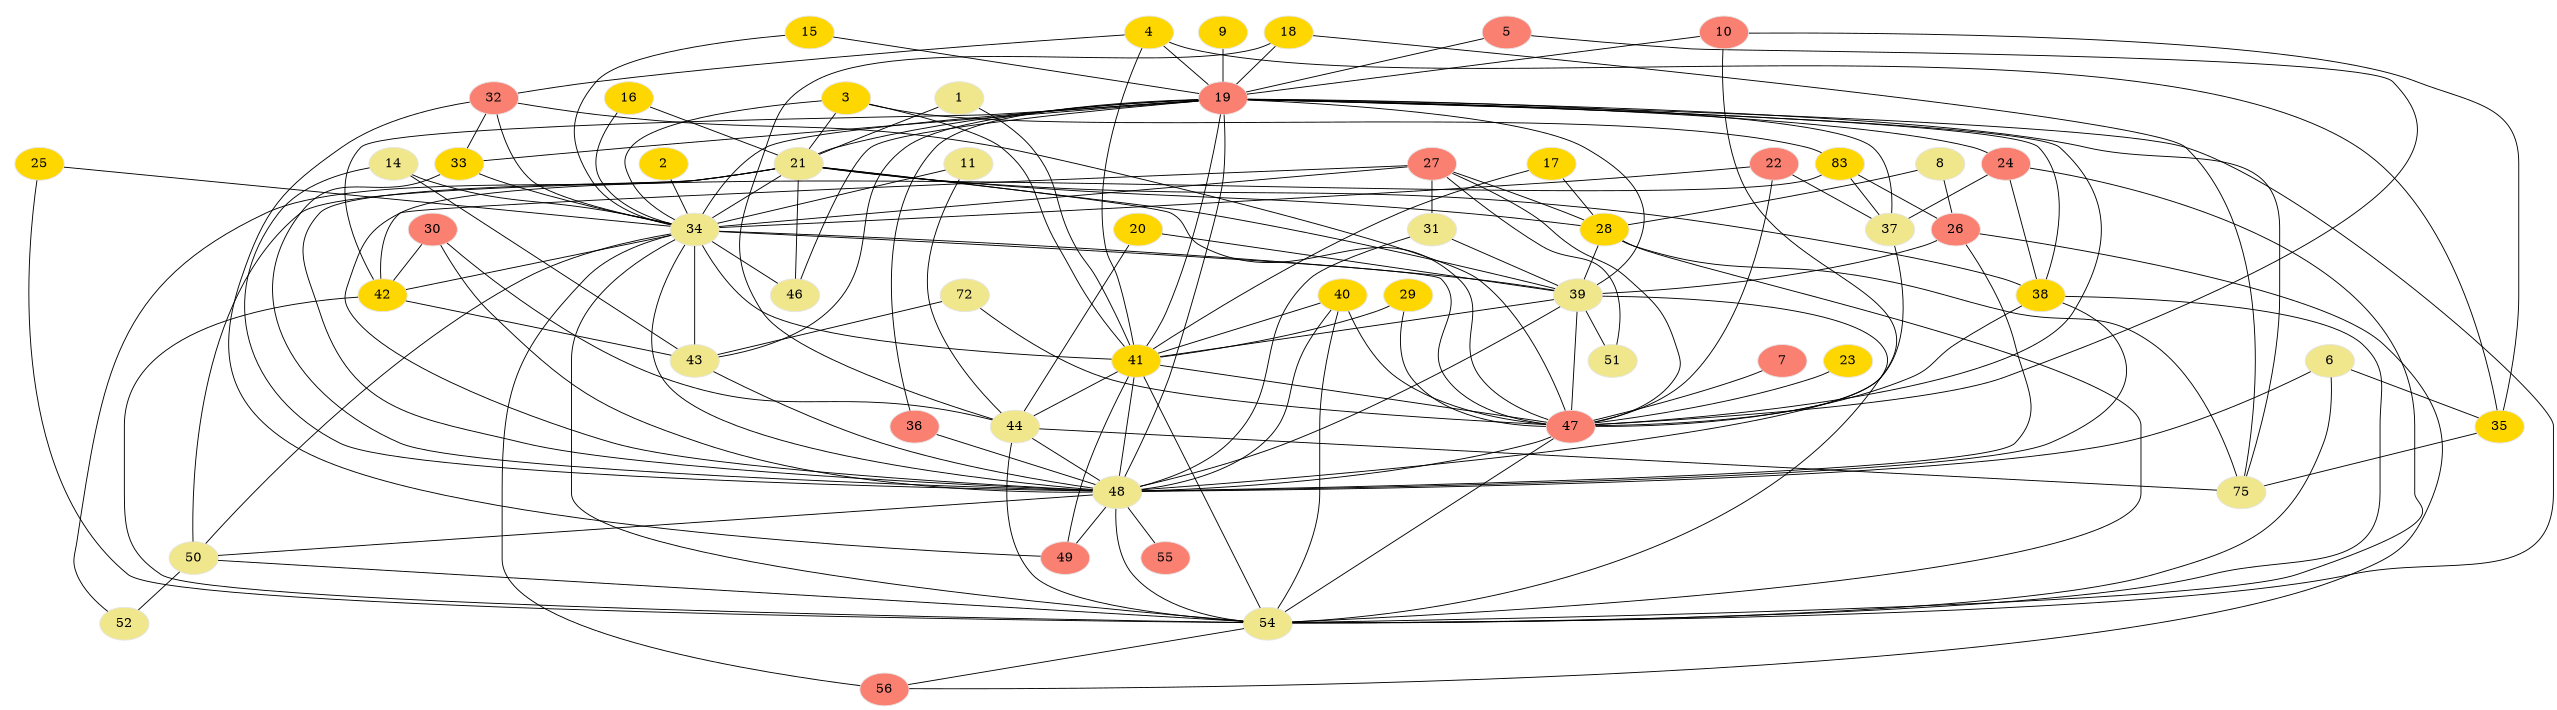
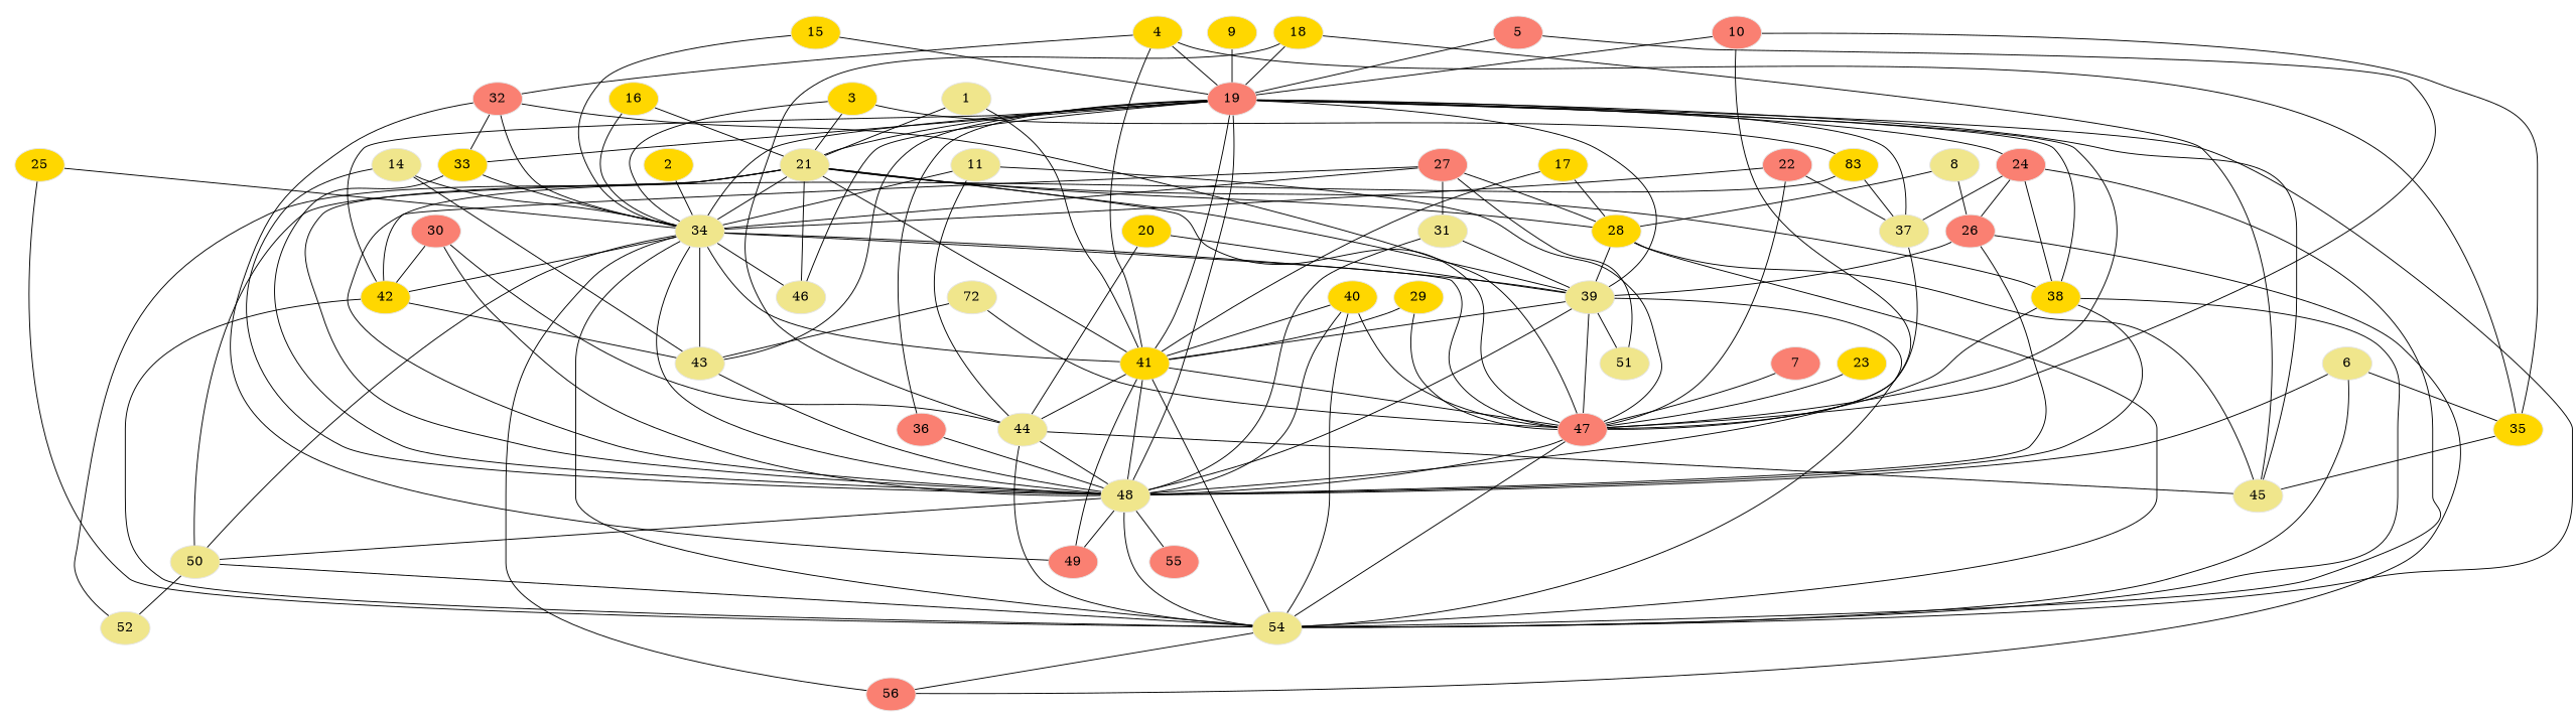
  graph {
    node [color=gray90 fillcolor=khaki style=filled]
    edge [weight=1.0]
    1
    21
    41 [fillcolor=gold]
    34
    47 [fillcolor=salmon]
    48
    28 [fillcolor=gold]
    38 [fillcolor=gold]
    39
    46
    50
    52
    54
    44
    49 [fillcolor=salmon]
    2 [fillcolor=gold]
    43
    42 [fillcolor=gold]
    56 [fillcolor=salmon]
    3 [fillcolor=gold]
    n21 [fillcolor=gold label=83]
    37
    4 [fillcolor=gold]
    19 [fillcolor=salmon]
    32 [fillcolor=salmon]
    35 [fillcolor=gold]
-   45 [label=75]
+   45
    24 [fillcolor=salmon]
    33 [fillcolor=gold]
    36 [fillcolor=salmon]
    5 [fillcolor=salmon]
    6
    55 [fillcolor=salmon]
    7 [fillcolor=salmon]
    8
    26 [fillcolor=salmon]
    9 [fillcolor=gold]
    10 [fillcolor=salmon]
    11
    n40 [label=72]
    14
    15 [fillcolor=gold]
    16 [fillcolor=gold]
    17 [fillcolor=gold]
    18 [fillcolor=gold]
    51
    20 [fillcolor=gold]
    22 [fillcolor=salmon]
    23 [fillcolor=gold]
    25 [fillcolor=gold]
    27 [fillcolor=salmon]
    31
    29 [fillcolor=gold]
    30 [fillcolor=salmon]
    40 [fillcolor=gold]
    1 -- 21
    1 -- 41
-   3 -- 41
+   21 -- 41
    21 -- 34 [weight=3.0]
    21 -- 47
    21 -- 48 [weight=2.0]
    21 -- 28
    21 -- 38
    21 -- 39
    21 -- 46
    21 -- 50
    21 -- 52
    41 -- 47
    41 -- 48
    41 -- 54
    41 -- 44
    41 -- 49 [weight=2.0]
    34 -- 41 [weight=3.0]
    34 -- 47 [weight=3.0]
    34 -- 48 [weight=2.0]
    34 -- 39 [weight=2.0]
    34 -- 46
    34 -- 50
    34 -- 54 [weight=2.0]
    34 -- 43
    34 -- 42
    34 -- 56 [weight=2.0]
    47 -- 48 [weight=2.0]
    47 -- 54
    48 -- 50
    48 -- 54
    48 -- 49
    48 -- 55
    28 -- 39
    28 -- 54
    28 -- 45
    38 -- 47
    38 -- 48
    38 -- 54
    39 -- 41
    39 -- 47 [weight=2.0]
    39 -- 48
    39 -- 54
    39 -- 51
    50 -- 52
    50 -- 54
    54 -- 56
    44 -- 48
    44 -- 54
    44 -- 45
    2 -- 34
    43 -- 48
    42 -- 54
    42 -- 43
    3 -- 21
    3 -- 34
    3 -- n21
    n21 -- 48
    n21 -- 37
    37 -- 47 [weight=2.0]
    4 -- 41
    4 -- 19
    4 -- 32
    4 -- 35
    19 -- 21 [weight=2.0]
    19 -- 41 [weight=3.0]
    19 -- 34 [weight=4.0]
    19 -- 47 [weight=2.0]
    19 -- 48 [weight=3.0]
    19 -- 38
    19 -- 39 [weight=2.0]
    19 -- 46
    19 -- 54 [weight=2.0]
    19 -- 43 [weight=3.0]
    19 -- 42
    19 -- 37
    19 -- 45
    19 -- 24
    19 -- 33
    19 -- 36
    32 -- 34
    32 -- 47
    32 -- 49
    32 -- 33
    35 -- 45
    24 -- 38
    24 -- 54
    24 -- 37
-   n21 -- 26
+   24 -- 26
    33 -- 34
    33 -- 48
    36 -- 48
    5 -- 47
    5 -- 19
    6 -- 48
    6 -- 54
    6 -- 35
    7 -- 47
    8 -- 28
    8 -- 26
    26 -- 48
    26 -- 39
    26 -- 56
    9 -- 19 [weight=2.0]
    10 -- 48
    10 -- 19
    10 -- 35
    11 -- 34
    11 -- 44
    n40 -- 47
    n40 -- 43
    14 -- 34
    14 -- 48
    14 -- 43
    15 -- 34
    15 -- 19
    16 -- 21
    16 -- 34
    17 -- 41
    17 -- 28
    18 -- 44
    18 -- 19
    18 -- 45
    20 -- 39
    20 -- 44
    22 -- 34
    22 -- 47
    22 -- 37
    23 -- 47
    25 -- 34
    25 -- 54
    27 -- 34
-   27 -- 47
+   11 -- 47
    27 -- 28
    27 -- 42 [weight=2.0]
    27 -- 51
    27 -- 31
    31 -- 48
    31 -- 39
    29 -- 41
    29 -- 47
    30 -- 48
    30 -- 44
    30 -- 42
    40 -- 41
    40 -- 47
    40 -- 48
    40 -- 54
  }
